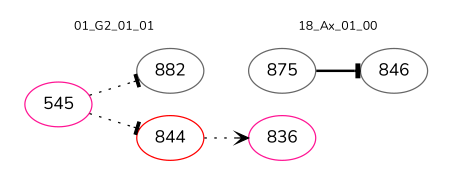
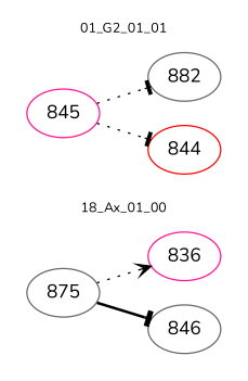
  digraph {
    fontname=Nunito
    rankdir=LR
    node [color=gray40 fontname=Nunito]
    edge [arrowhead=tee color=black fontname=Nunito style=dotted]
    n1 [label=875]
    n2 [label=846]
    n3 [color=deeppink label=836]
-   n4 [color=deeppink label=545]
+   n4 [color=deeppink label=845]
    n5 [color=red label=844]
    n6 [label=882]
    subgraph cluster_1 {
      color=white
      fontsize=10
      label="18_Ax_01_00"
      n1
      n2
      n3
    }
    subgraph cluster_2 {
      color=white
      fontsize=10
      label="01_G2_01_01"
      n4
      n5
      n6
    }
    n1 -> n2 [style=bold]
-   n5 -> n3 [arrowhead=vee]
+   n1 -> n3 [arrowhead=vee]
    n4 -> n5
    n4 -> n6
  }
